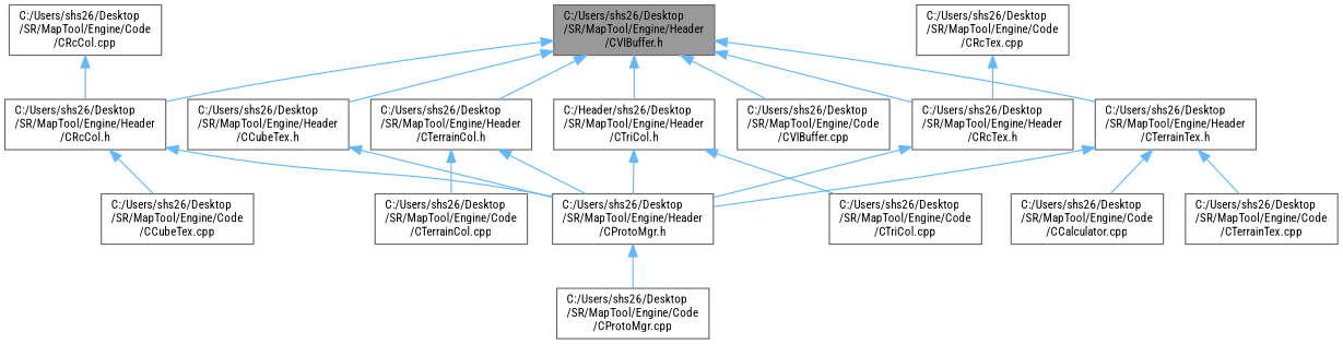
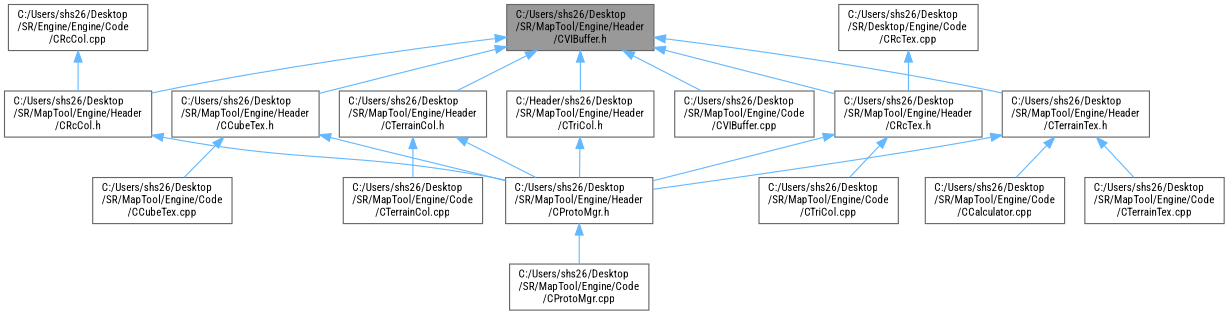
  digraph {
    fontname="Roboto Condensed"
    node [color=grey40 fillcolor=white fontname="Roboto Condensed" fontsize=10 shape=box style=filled]
    edge [color=steelblue1 dir=back fontname="Roboto Condensed" fontsize=10 labelfontname=Helvetica labelfontsize=10 style=solid]
    n1 [color=gray40 fillcolor=grey60 fontcolor=black height=0.2 label="C:/Users/shs26/Desktop\l/SR/MapTool/Engine/Header\l/CVIBuffer.h" width=0.4]
    n2 [height=0.2 label="C:/Users/shs26/Desktop\l/SR/MapTool/Engine/Code\l/CVIBuffer.cpp" width=0.4]
    n3 [height=0.2 label="C:/Users/shs26/Desktop\l/SR/MapTool/Engine/Header\l/CCubeTex.h" width=0.4]
    n4 [height=0.2 label="C:/Users/shs26/Desktop\l/SR/MapTool/Engine/Header\l/CRcCol.h" width=0.4]
    n5 [height=0.2 label="C:/Users/shs26/Desktop\l/SR/MapTool/Engine/Header\l/CRcTex.h" width=0.4]
    n6 [height=0.2 label="C:/Users/shs26/Desktop\l/SR/MapTool/Engine/Header\l/CTerrainCol.h" width=0.4]
    n7 [height=0.2 label="C:/Users/shs26/Desktop\l/SR/MapTool/Engine/Header\l/CTerrainTex.h" width=0.4]
    n8 [height=0.2 label="C:/Header/shs26/Desktop\l/SR/MapTool/Engine/Header\l/CTriCol.h" width=0.4]
    n9 [height=0.2 label="C:/Users/shs26/Desktop\l/SR/MapTool/Engine/Code\l/CCubeTex.cpp" width=0.4]
    n10 [height=0.2 label="C:/Users/shs26/Desktop\l/SR/MapTool/Engine/Header\l/CProtoMgr.h" width=0.4]
    n11 [height=0.2 label="C:/Users/shs26/Desktop\l/SR/MapTool/Engine/Code\l/CTerrainCol.cpp" width=0.4]
    n12 [height=0.2 label="C:/Users/shs26/Desktop\l/SR/MapTool/Engine/Code\l/CCalculator.cpp" width=0.4]
    n13 [height=0.2 label="C:/Users/shs26/Desktop\l/SR/MapTool/Engine/Code\l/CTerrainTex.cpp" width=0.4]
    n14 [height=0.2 label="C:/Users/shs26/Desktop\l/SR/MapTool/Engine/Code\l/CTriCol.cpp" width=0.4]
    n15 [height=0.2 label="C:/Users/shs26/Desktop\l/SR/MapTool/Engine/Code\l/CProtoMgr.cpp" width=0.4]
-   n16 [height=0.2 label="C:/Users/shs26/Desktop\l/SR/MapTool/Engine/Code\l/CRcCol.cpp" width=0.4]
-   n17 [height=0.2 label="C:/Users/shs26/Desktop\l/SR/MapTool/Engine/Code\l/CRcTex.cpp" width=0.4]
+   n16 [height=0.2 label="C:/Users/shs26/Desktop\l/SR/Engine/Engine/Code\l/CRcCol.cpp" width=0.4]
+   n17 [height=0.2 label="C:/Users/shs26/Desktop\l/SR/Desktop/Engine/Code\l/CRcTex.cpp" width=0.4]
    n1 -> n2
    n1 -> n3
    n1 -> n4
    n1 -> n5
    n1 -> n6
    n1 -> n7
    n1 -> n8
-   n4 -> n9
+   n3 -> n9
    n3 -> n10
    n4 -> n10
    n5 -> n10
    n6 -> n10
    n6 -> n11
    n7 -> n10
    n7 -> n12
    n7 -> n13
    n8 -> n10
-   n8 -> n14
+   n5 -> n14
    n10 -> n15
    n16 -> n4
    n17 -> n5
  }
